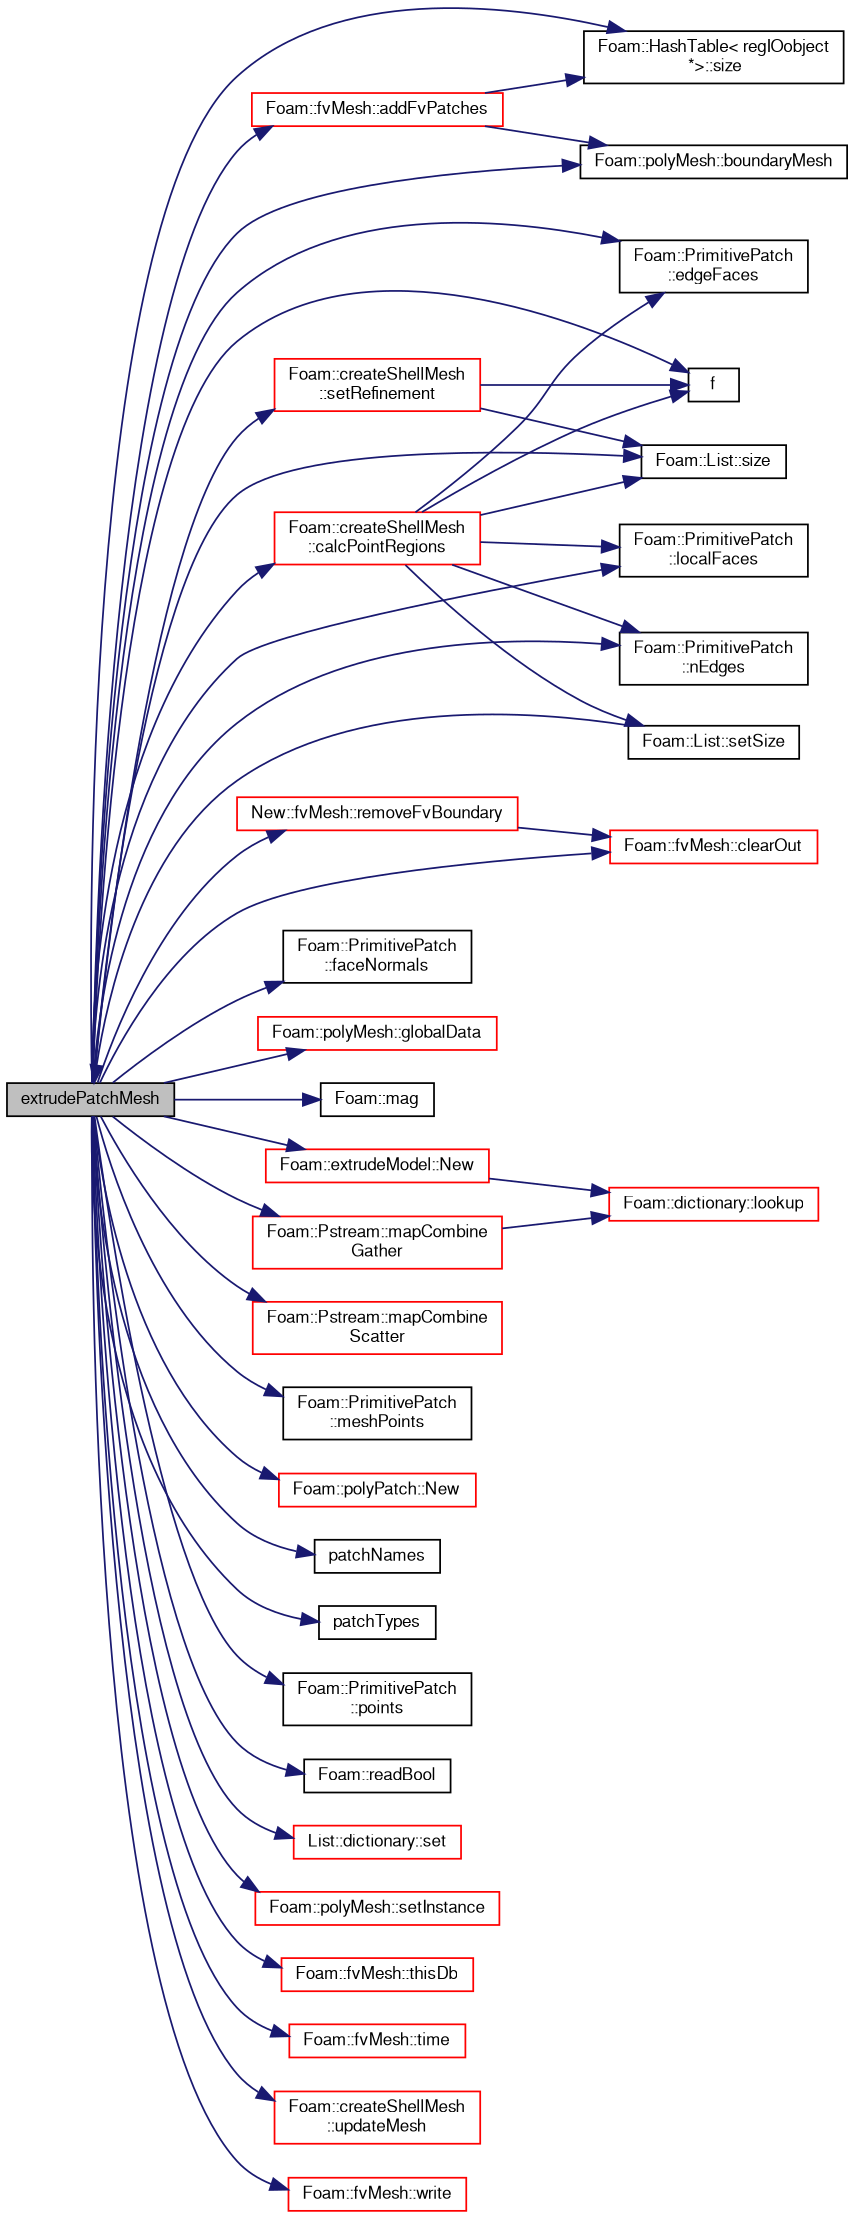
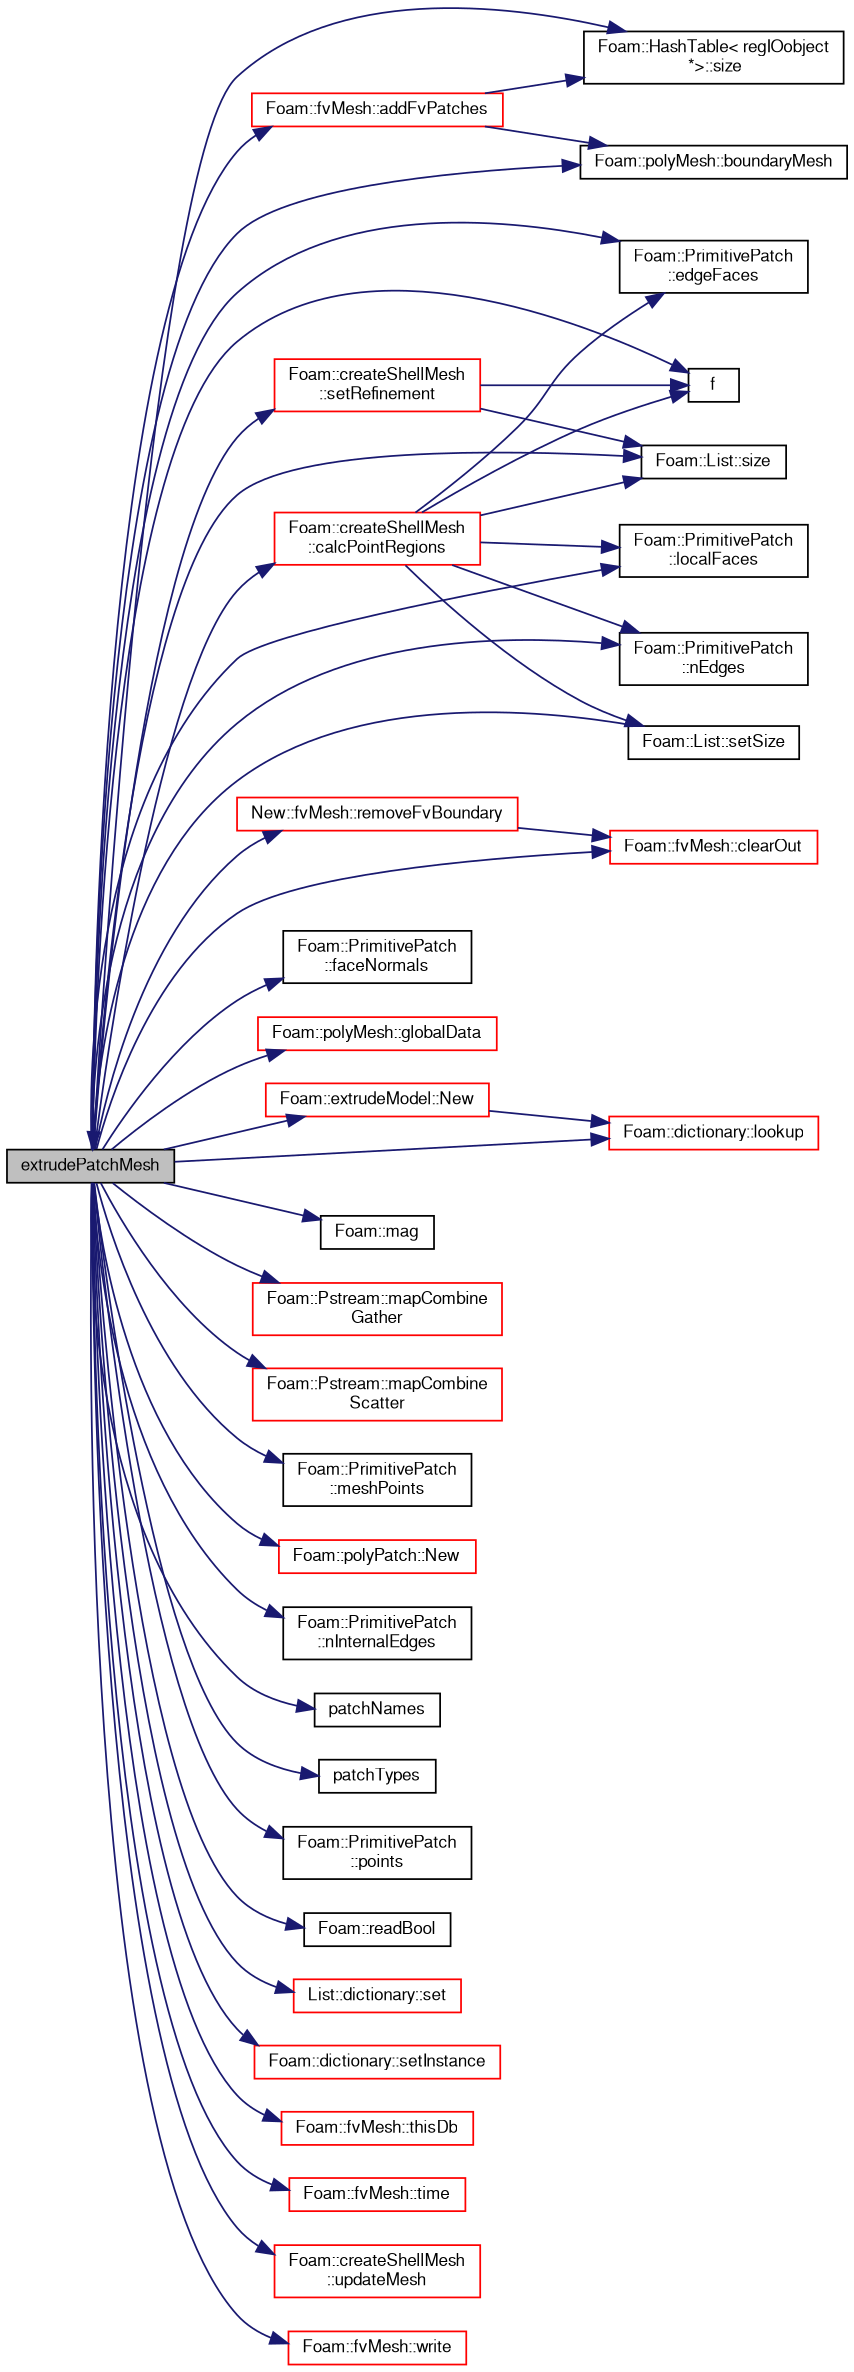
  digraph {
    rankdir=LR
    node [color=black fontname=FreeSans fontsize=10 shape=record]
    edge [color=midnightblue fontname=FreeSans fontsize=10 labelfontname=FreeSans labelfontsize=10 style=solid]
    n1 [fillcolor=grey75 fontcolor=black height=0.2 label=extrudePatchMesh style=filled width=0.4]
    n2 [color=red height=0.2 label="Foam::fvMesh::addFvPatches" width=0.4]
    n3 [height=0.2 label="Foam::HashTable\< regIOobject\l *\>::size" width=0.4]
    n4 [height=0.2 label="Foam::polyMesh::boundaryMesh" width=0.4]
    n5 [color=red height=0.2 label="Foam::createShellMesh\l::calcPointRegions" width=0.4]
    n6 [height=0.2 label="Foam::PrimitivePatch\l::edgeFaces" width=0.4]
    n7 [height=0.2 label=f width=0.4]
    n8 [height=0.2 label="Foam::PrimitivePatch\l::localFaces" width=0.4]
    n9 [height=0.2 label="Foam::PrimitivePatch\l::nEdges" width=0.4]
    n10 [height=0.2 label="Foam::List::size" width=0.4]
    n11 [color=red height=0.2 label="Foam::fvMesh::clearOut" width=0.4]
    n12 [height=0.2 label="Foam::PrimitivePatch\l::faceNormals" width=0.4]
    n13 [color=red height=0.2 label="Foam::polyMesh::globalData" width=0.4]
    n14 [color=red height=0.2 label="Foam::dictionary::lookup" width=0.4]
    n15 [height=0.2 label="Foam::mag" width=0.4]
    n16 [color=red height=0.2 label="Foam::Pstream::mapCombine\lGather" width=0.4]
    n17 [color=red height=0.2 label="Foam::Pstream::mapCombine\lScatter" width=0.4]
    n18 [height=0.2 label="Foam::PrimitivePatch\l::meshPoints" width=0.4]
    n19 [color=red height=0.2 label="Foam::extrudeModel::New" width=0.4]
    n20 [color=red height=0.2 label="Foam::polyPatch::New" width=0.4]
+   n21 [height=0.2 label="Foam::PrimitivePatch\l::nInternalEdges" width=0.4]
    n22 [height=0.2 label=patchNames width=0.4]
    n23 [height=0.2 label=patchTypes width=0.4]
    n24 [height=0.2 label="Foam::PrimitivePatch\l::points" width=0.4]
    n25 [height=0.2 label="Foam::readBool" width=0.4]
    n26 [color=red height=0.2 label="New::fvMesh::removeFvBoundary" width=0.4]
    n27 [color=red height=0.2 label="List::dictionary::set" width=0.4]
-   n28 [color=red height=0.2 label="Foam::polyMesh::setInstance" width=0.4]
+   n28 [color=red height=0.2 label="Foam::dictionary::setInstance" width=0.4]
    n29 [color=red height=0.2 label="Foam::createShellMesh\l::setRefinement" width=0.4]
    n30 [color=red height=0.2 label="Foam::fvMesh::thisDb" width=0.4]
    n31 [color=red height=0.2 label="Foam::fvMesh::time" width=0.4]
    n32 [color=red height=0.2 label="Foam::createShellMesh\l::updateMesh" width=0.4]
    n33 [color=red height=0.2 label="Foam::fvMesh::write" width=0.4]
    n34 [height=0.2 label="Foam::List::setSize" width=0.4]
    n1 -> n2
    n1 -> n3
    n1 -> n4
    n1 -> n5
    n1 -> n6
    n1 -> n7
    n1 -> n8
    n1 -> n9
    n1 -> n10
    n1 -> n11
    n1 -> n12
    n1 -> n13
-   n16 -> n14
+   n1 -> n14
    n1 -> n15
    n1 -> n16
    n1 -> n17
    n1 -> n18
    n1 -> n19
    n1 -> n20
+   n1 -> n21
    n1 -> n22
    n1 -> n23
    n1 -> n24
    n1 -> n25
    n1 -> n26
    n1 -> n27
    n1 -> n28
    n1 -> n29
    n1 -> n30
    n1 -> n31
    n1 -> n32
    n1 -> n33
    n2 -> n3
    n2 -> n4
    n5 -> n6
    n5 -> n7
    n5 -> n8
    n5 -> n9
    n5 -> n10
    n5 -> n34
    n19 -> n14
    n26 -> n11
    n29 -> n7
    n29 -> n10
    n34 -> n1
  }
